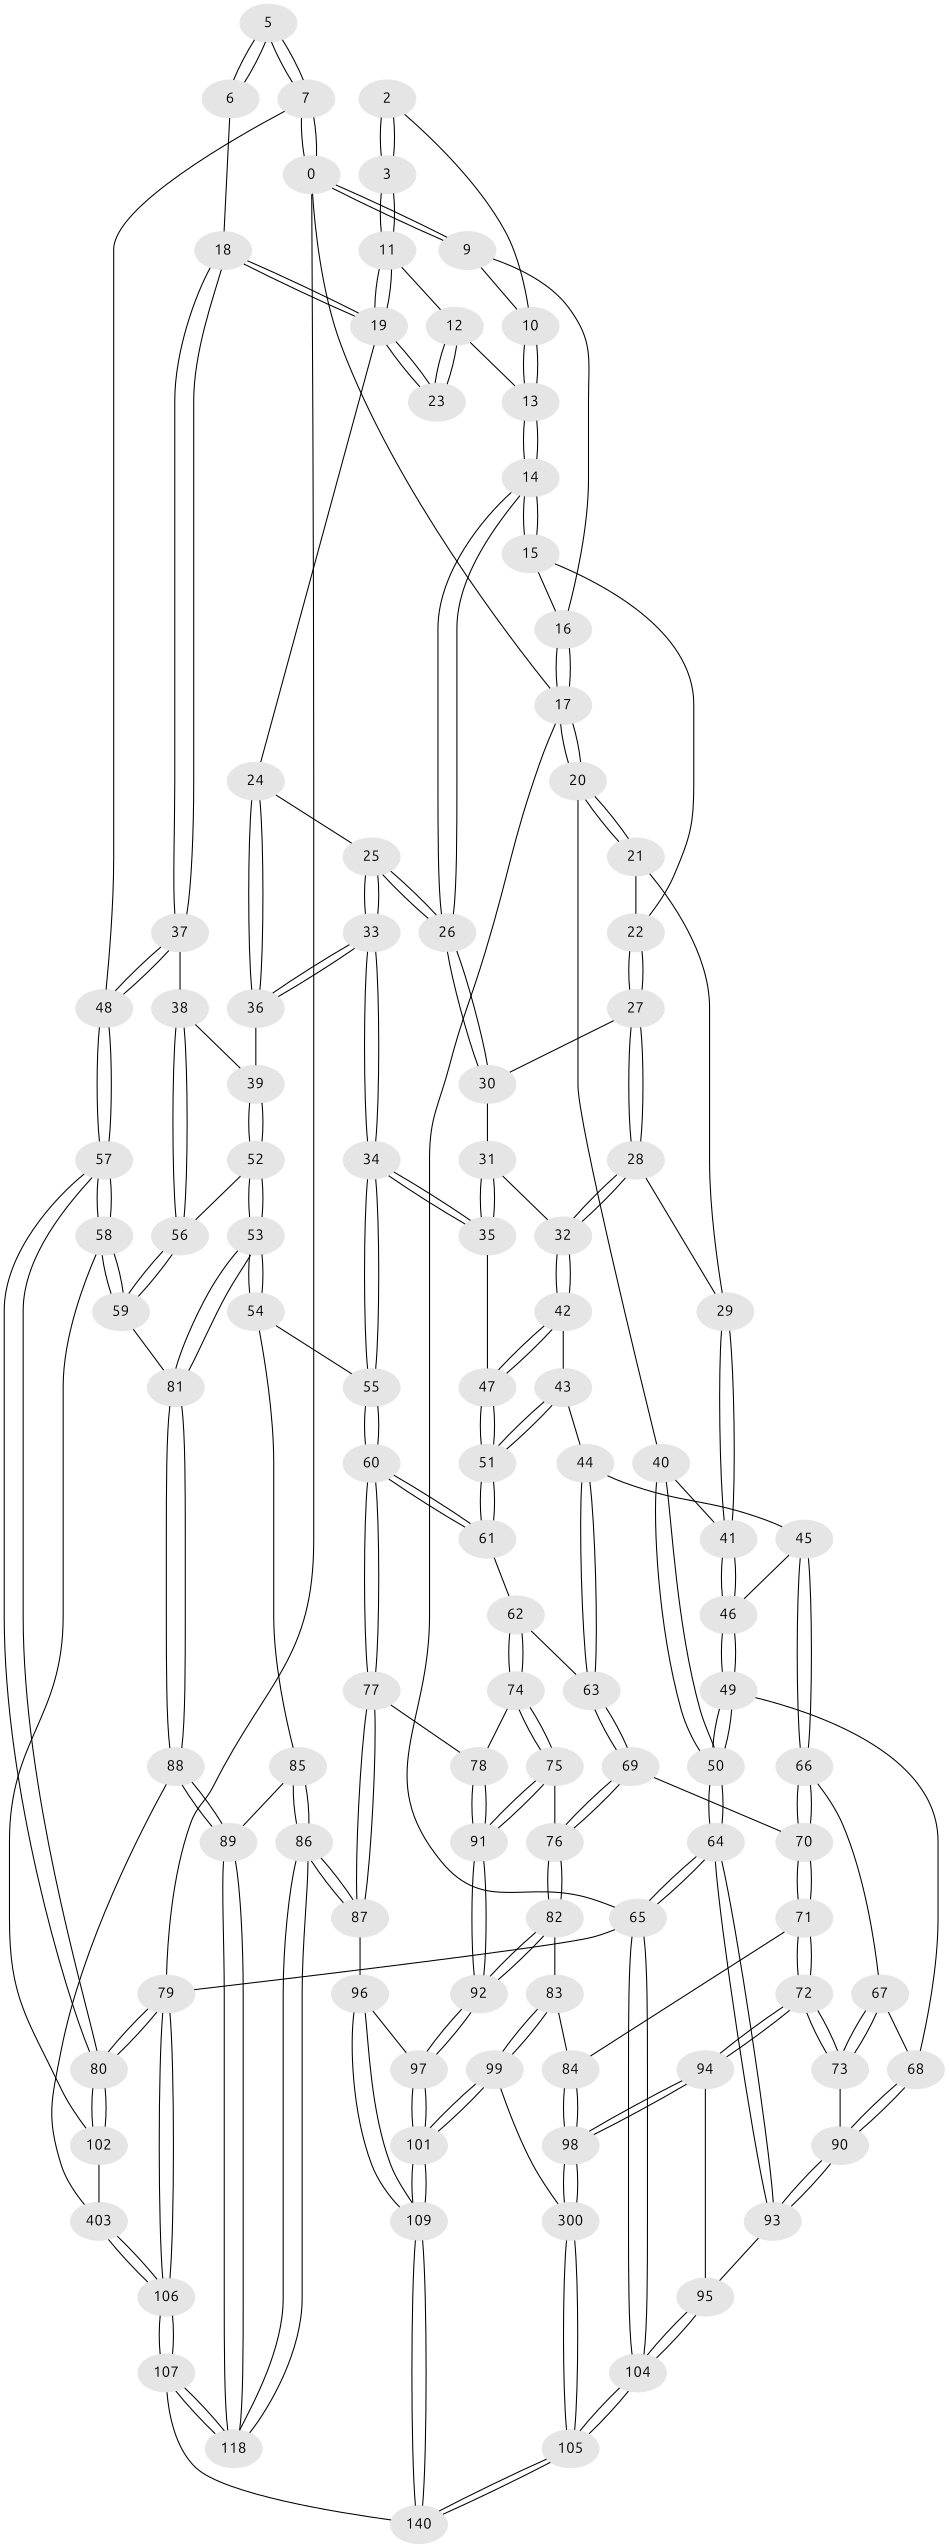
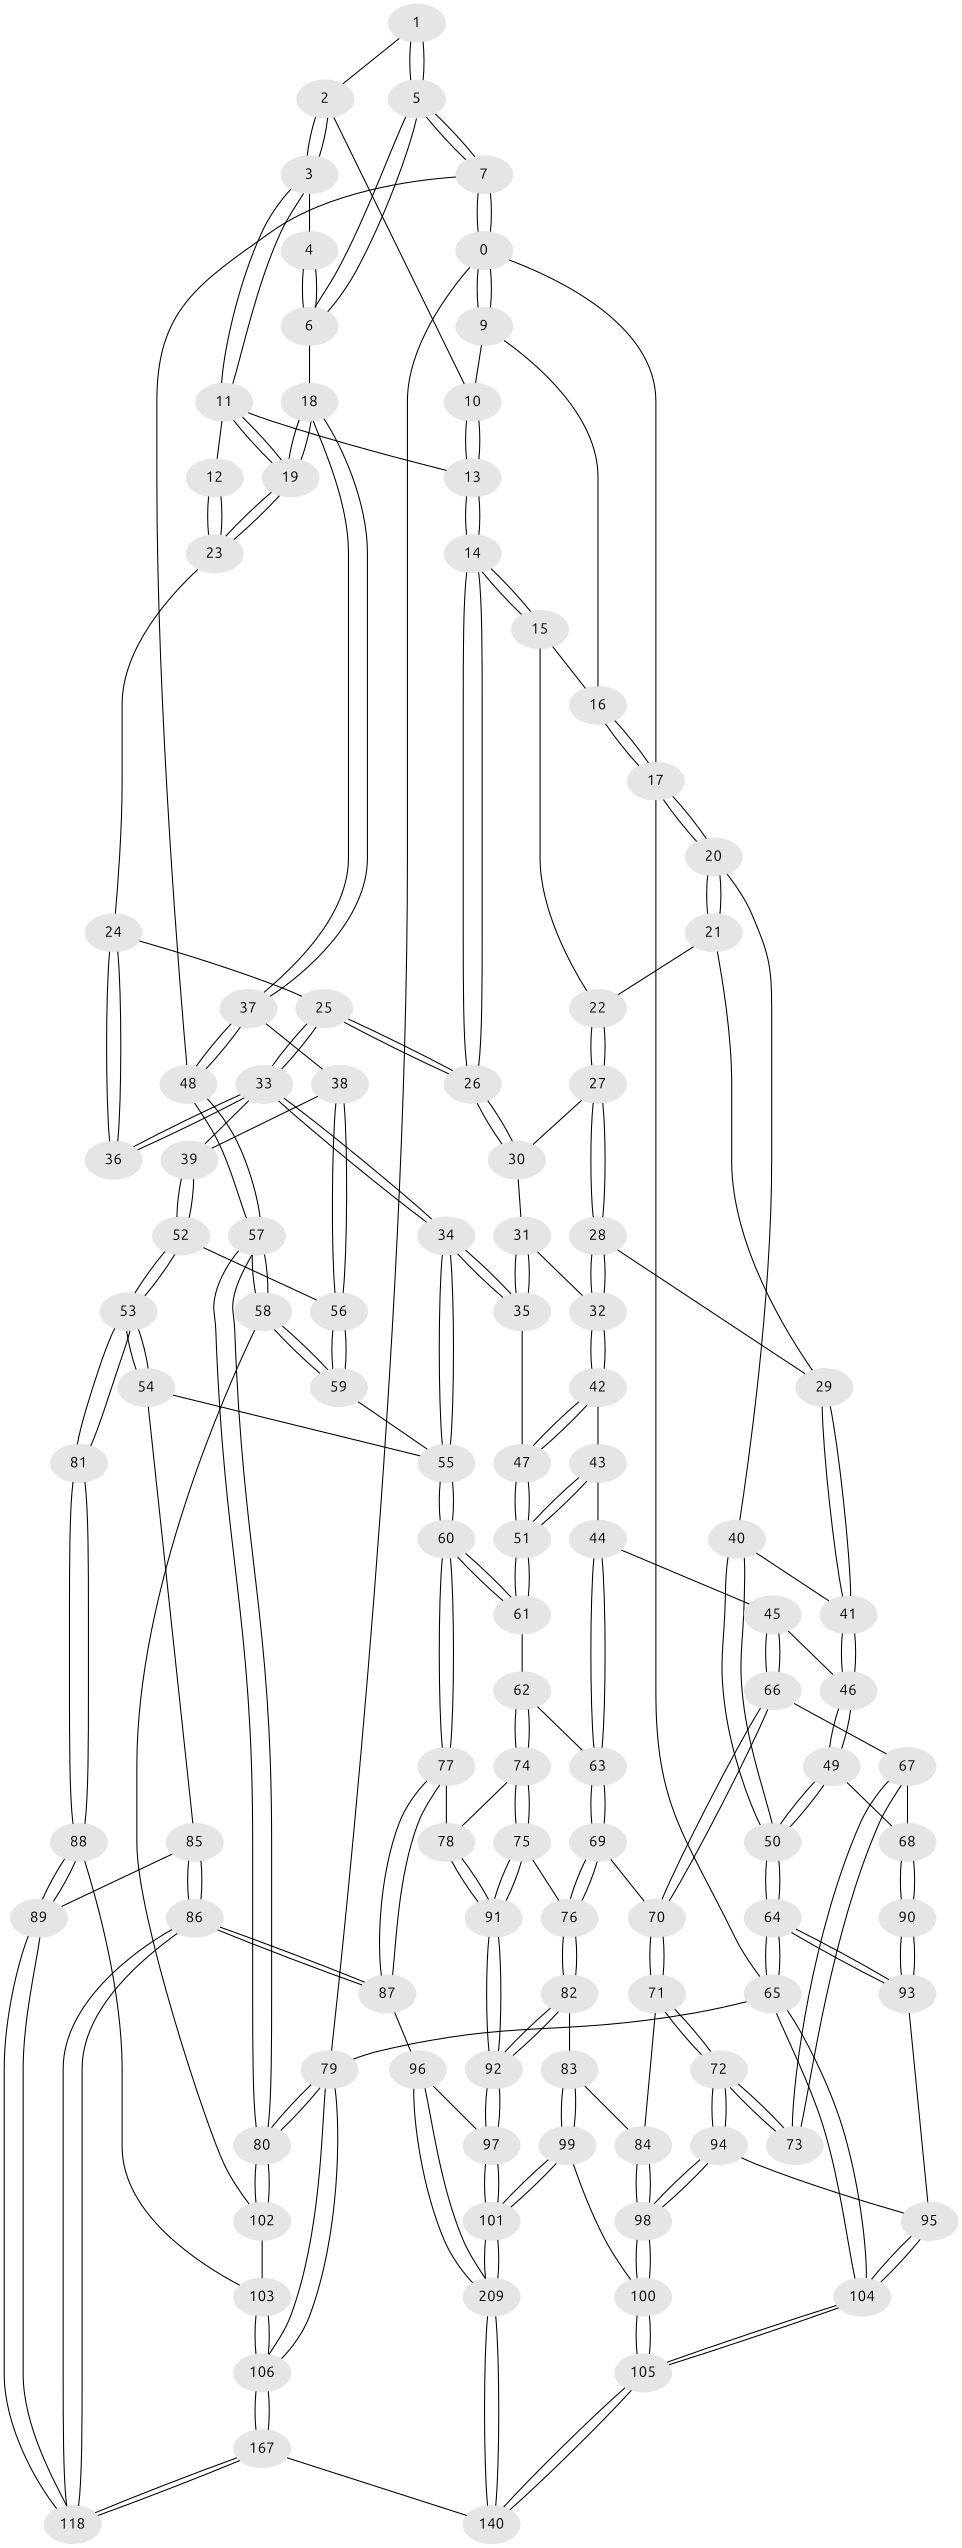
  graph {
    fontname=Ubuntu
    node [color=gray90 fontname=Ubuntu style=filled]
    edge [fontname=Ubuntu]
+   1
    2
    5
    3
    10
    6
    7
+   4
    11
    13
    12
    19
    18
    n14 [label=0]
    48
    37
    9
    17
    79
    57
    16
    20
    65
    80
    106
    14
    23
    24
    15
    26
    22
    30
    27
    21
    40
    104
    38
    29
    41
    50
    28
    25
    36
    33
    39
    34
    31
    32
    42
    46
    35
    47
    43
    55
    60
    51
    52
    56
    59
    53
    64
    49
    44
    45
    63
    61
    66
    69
    67
    70
    68
    58
    90
    93
    62
    54
    81
    85
    88
    86
    89
    77
    102
-   103 [label=403]
+   103
    78
    87
    74
    75
    76
    95
    105
    73
    71
    82
    72
    84
    94
    98
    91
    92
    83
    96
-   107
+   107 [label=167]
    99
    97
    101
-   100 [label=300]
+   100
    n108 [label=118]
-   109
+   109 [label=209]
    n110 [label=140]
+   1 -- 2
+   1 -- 5
+   1 -- 5
    2 -- 3
    2 -- 3
    2 -- 10
    5 -- 6
    5 -- 6
    5 -- 7
    5 -- 7
+   3 -- 4
    3 -- 11
    3 -- 11
    10 -- 13
    10 -- 13
    6 -- 18
    7 -- n14
    7 -- n14
    7 -- 48
+   4 -- 6
+   4 -- 6
    11 -- 12
    11 -- 19
    11 -- 19
    13 -- 14
    13 -- 14
-   12 -- 13
+   11 -- 13
    12 -- 23
    12 -- 23
    19 -- 23
    19 -- 23
    18 -- 19
    18 -- 19
    18 -- 37
    18 -- 37
    n14 -- 9
    n14 -- 9
    n14 -- 17
    n14 -- 79
    48 -- 57
    48 -- 57
    37 -- 48
    37 -- 48
    37 -- 38
    9 -- 10
    9 -- 16
    17 -- 20
    17 -- 20
    17 -- 65
    79 -- 80
    79 -- 80
    79 -- 106
    79 -- 106
    57 -- 80
    57 -- 80
    57 -- 58
    57 -- 58
    16 -- 17
    16 -- 17
    20 -- 21
    20 -- 21
    20 -- 40
    65 -- 79
    65 -- 104
    65 -- 104
    80 -- 102
    80 -- 102
    106 -- 107
    106 -- 107
    14 -- 15
    14 -- 15
    14 -- 26
    14 -- 26
-   19 -- 24
+   23 -- 24
    24 -- 25
    24 -- 36
    24 -- 36
    15 -- 16
    15 -- 22
    26 -- 30
    26 -- 30
    22 -- 27
    22 -- 27
    30 -- 31
    27 -- 30
    27 -- 28
    27 -- 28
    21 -- 22
    21 -- 29
    40 -- 41
    40 -- 50
    40 -- 50
    104 -- 105
    104 -- 105
    38 -- 39
    38 -- 56
    38 -- 56
    29 -- 41
    29 -- 41
    41 -- 46
    41 -- 46
    50 -- 64
    50 -- 64
    28 -- 29
    28 -- 32
    28 -- 32
    25 -- 26
    25 -- 26
    25 -- 33
    25 -- 33
-   36 -- 39
+   33 -- 39
    33 -- 36
    33 -- 36
    33 -- 34
    33 -- 34
    39 -- 52
    39 -- 52
    34 -- 35
    34 -- 35
    34 -- 55
    34 -- 55
    31 -- 32
    31 -- 35
    31 -- 35
    32 -- 42
    32 -- 42
    42 -- 47
    42 -- 47
    42 -- 43
    46 -- 49
    46 -- 49
    35 -- 47
    47 -- 51
    47 -- 51
    43 -- 51
    43 -- 51
    43 -- 44
    55 -- 60
    55 -- 60
    60 -- 61
    60 -- 61
    60 -- 77
    60 -- 77
    51 -- 61
    51 -- 61
    52 -- 56
    52 -- 53
    52 -- 53
    56 -- 59
    56 -- 59
-   59 -- 81
+   59 -- 55
    53 -- 54
    53 -- 54
    53 -- 81
    53 -- 81
    64 -- 65
    64 -- 65
    64 -- 93
    64 -- 93
    49 -- 50
    49 -- 50
    49 -- 68
    44 -- 45
    44 -- 63
    44 -- 63
    45 -- 46
    45 -- 66
    45 -- 66
    63 -- 69
    63 -- 69
    61 -- 62
    66 -- 67
    66 -- 70
    66 -- 70
    69 -- 70
    69 -- 76
    69 -- 76
    67 -- 68
    67 -- 73
    67 -- 73
    70 -- 71
    70 -- 71
    68 -- 90
    68 -- 90
    58 -- 59
    58 -- 59
    58 -- 102
    90 -- 93
    90 -- 93
    93 -- 95
    62 -- 63
    62 -- 74
    62 -- 74
    54 -- 55
    54 -- 85
    81 -- 88
    81 -- 88
    85 -- 86
    85 -- 86
    85 -- 89
    88 -- 89
    88 -- 89
    88 -- 103
    86 -- 87
    86 -- 87
    86 -- n108
    86 -- n108
    89 -- n108
    89 -- n108
    77 -- 78
    77 -- 87
    77 -- 87
    102 -- 103
    103 -- 106
    103 -- 106
    78 -- 91
    78 -- 91
    87 -- 96
    74 -- 78
    74 -- 75
    74 -- 75
    75 -- 76
    75 -- 91
    75 -- 91
    76 -- 82
    76 -- 82
    95 -- 104
    95 -- 104
    105 -- n110
    105 -- n110
-   73 -- 90
    71 -- 72
    71 -- 72
    71 -- 84
    82 -- 92
    82 -- 92
    82 -- 83
    72 -- 73
    72 -- 73
    72 -- 94
    72 -- 94
    84 -- 98
    84 -- 98
    94 -- 95
    94 -- 98
    94 -- 98
    98 -- 100
    98 -- 100
    91 -- 92
    91 -- 92
    92 -- 97
    92 -- 97
    83 -- 84
    83 -- 99
    83 -- 99
    96 -- 97
    96 -- 109
    96 -- 109
    107 -- n108
    107 -- n108
    107 -- n110
    99 -- 101
    99 -- 101
    99 -- 100
    97 -- 101
    97 -- 101
    101 -- 109
    101 -- 109
    100 -- 105
    100 -- 105
    109 -- n110
    109 -- n110
  }
